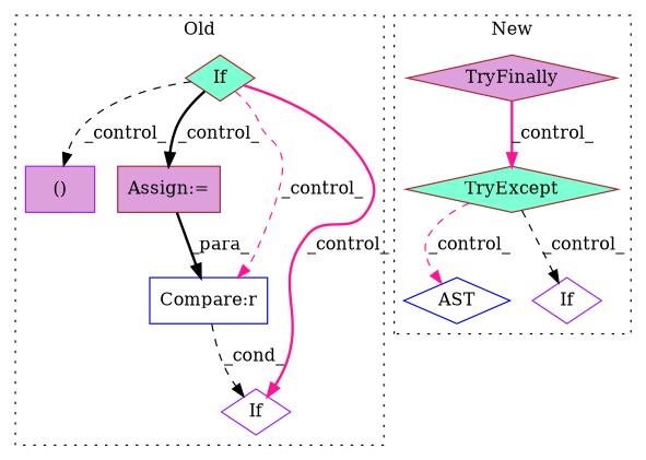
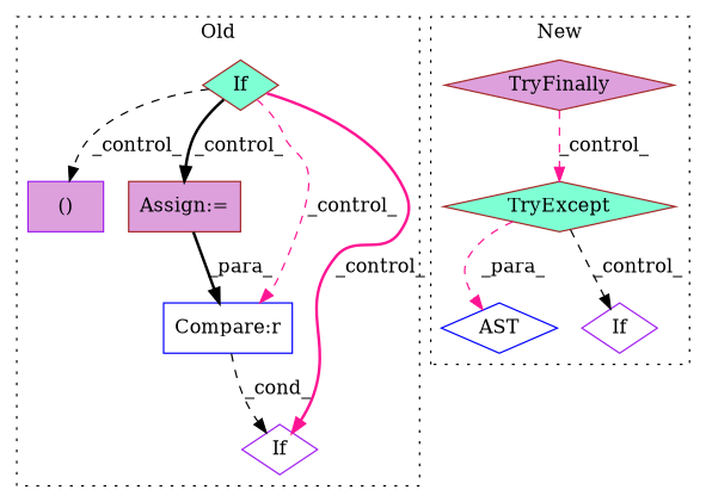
  digraph {
    node [a=96 color=brown fillcolor=white l=3 s=4898 shape=diamond style=filled]
    edge [color=black style=dashed]
    n1 [a=54 color=purple fillcolor=plum l=9 label="()" s=4581 shape=box]
    n2 [fillcolor=aquamarine label=If s=4216]
    n3 [a=68 fillcolor=plum label="Assign:=" s=4251 shape=box]
    n4 [color=purple l=0 label=If]
    n5 [a=40 color=blue l=29 label="Compare:r" shape=box]
    n6 [a=64 fillcolor=plum l=0 label=TryFinally s=2998]
    n7 [a=2 color=blue l="7,0" label=AST s="3153,0"]
    n8 [a=71 fillcolor=aquamarine l=13 label=TryExcept s=2998]
    n9 [color=purple label=If s=3060]
    subgraph cluster_1 {
      label=Old
      style=dotted
      n1
      n2
      n3
      n4
      n5
    }
    subgraph cluster_2 {
      label=New
      style=dotted
      n6
      n7
      n8
      n9
    }
    n2 -> n1 [label=_control_]
    n2 -> n3 [label=_control_ style=bold]
    n2 -> n4 [color=deeppink label=_control_ style=bold]
    n2 -> n5 [color=deeppink label=_control_]
    n3 -> n5 [label=_para_ style=bold]
    n5 -> n4 [label=_cond_]
-   n6 -> n8 [color=deeppink label=_control_ style=bold]
-   n8 -> n7 [color=deeppink label=_control_]
+   n6 -> n8 [color=deeppink label=_control_]
+   n8 -> n7 [color=deeppink label=_para_]
    n8 -> n9 [label=_control_]
  }
